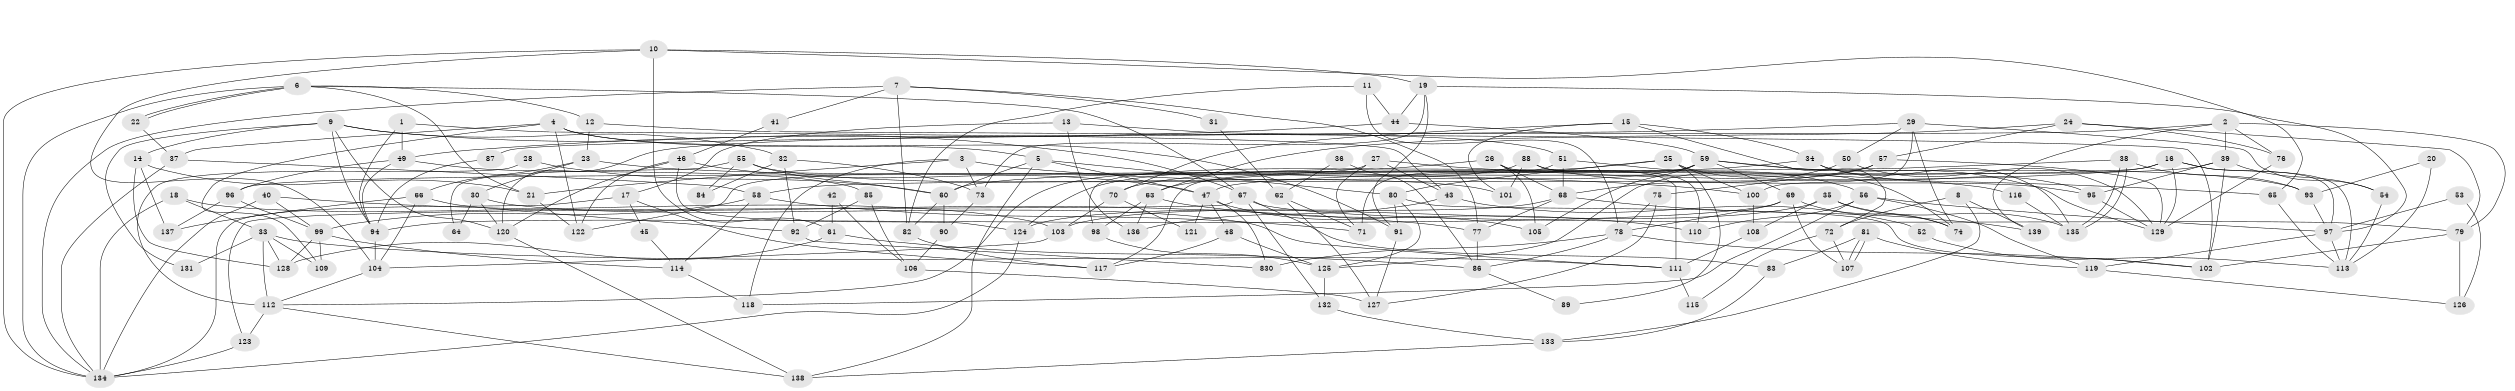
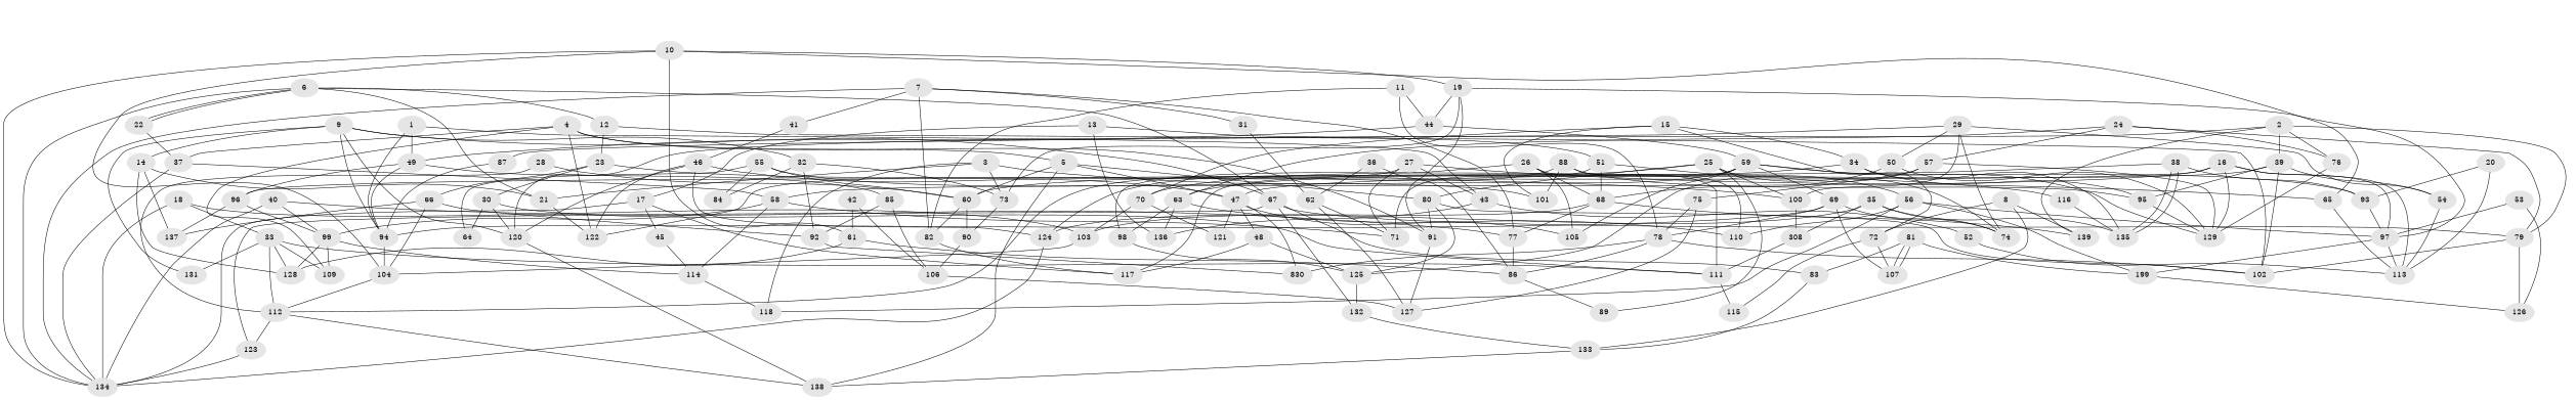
  graph {
    node [color=gray90 style=filled]
    1
    43
    49
    94
    136
    52
    96
    85
    104
    2
    39
    76
    79
    120
    139
    60
    102
    54
    95
    129
    126
    138
    3
    21
    73
    100
    118
    122
    90
-   108
+   108 [label=308]
    4
    5
    37
    91
    109
    47
    80
    134
    58
    127
    105
    48
    121
    n44 [label=830]
    82
    125
    6
    12
    22
    67
    23
    83
    123
    132
    7
    31
    41
    77
    62
    46
    86
    117
    8
    72
    133
    107
    115
    9
    14
    32
    131
    128
    137
    84
    92
    10
    19
    61
    65
    44
    97
    113
    112
    11
    78
    59
    30
    66
    116
    13
    17
    51
    45
    68
    71
    56
    15
    34
    70
    101
    135
    103
    16
    99
    114
-   119
+   119 [label=199]
    18
    33
    111
    20
    93
    69
    74
    64
    24
    57
    63
    75
    98
    110
    25
    89
    26
    124
    27
    28
    29
    50
    87
    35
    36
    38
    40
    42
    106
    53
    55
    81
    88
    1 -- 43
    1 -- 49
    1 -- 94
    43 -- 136
    43 -- 52
    49 -- 94
    49 -- 96
    49 -- 85
    94 -- 104
    52 -- 113
    96 -- 137
    96 -- 99
    85 -- 92
    85 -- 106
    104 -- 112
    2 -- 39
    2 -- 76
    2 -- 79
    2 -- 120
    2 -- 139
    39 -- 60
    39 -- 102
    39 -- 54
    39 -- 95
    76 -- 129
    79 -- 102
    79 -- 126
    120 -- 138
    60 -- 90
    60 -- 82
    54 -- 113
    95 -- 129
    3 -- 21
    3 -- 73
    3 -- 100
    3 -- 118
    21 -- 122
    73 -- 90
    100 -- 108
    90 -- 106
    108 -- 111
    4 -- 122
    4 -- 5
    4 -- 37
    4 -- 91
    4 -- 109
    5 -- 60
    5 -- 138
    5 -- 47
    5 -- 80
    37 -- 134
    37 -- 58
    91 -- 127
    47 -- 105
    47 -- 48
    47 -- 121
    47 -- n44
    80 -- 102
    80 -- 91
    80 -- 125
    58 -- 71
    58 -- 99
    58 -- 114
    48 -- 125
    48 -- 117
    82 -- 117
    125 -- 132
    6 -- 21
    6 -- 134
    6 -- 12
    6 -- 22
    6 -- 22
    6 -- 67
    12 -- 102
    12 -- 23
    22 -- 37
    67 -- 79
    67 -- 83
    67 -- 123
    67 -- 132
    23 -- 30
    23 -- 66
    23 -- 116
    83 -- 133
    123 -- 134
    132 -- 133
    7 -- 134
    7 -- 82
    7 -- 31
    7 -- 41
    7 -- 77
    31 -- 62
    41 -- 46
    77 -- 86
    62 -- 127
    62 -- 71
    46 -- 120
    46 -- 122
    46 -- 47
    46 -- 124
    86 -- 89
    8 -- 139
    8 -- 72
    8 -- 133
    72 -- 107
    72 -- 115
    133 -- 138
    9 -- 94
    9 -- 120
    9 -- 67
    9 -- 14
    9 -- 32
    9 -- 131
    14 -- 21
    14 -- 128
    14 -- 137
    32 -- 73
    32 -- 84
    32 -- 92
    92 -- n44
    10 -- 104
    10 -- 134
    10 -- 19
    10 -- 61
    10 -- 65
    19 -- 73
    19 -- 91
    19 -- 44
    19 -- 97
    61 -- 86
    61 -- 128
    65 -- 113
    44 -- 49
    44 -- 59
    97 -- 113
    97 -- 119
    112 -- 138
    112 -- 123
    11 -- 82
    11 -- 44
    11 -- 78
    78 -- 102
    78 -- n44
    78 -- 86
    59 -- 129
    59 -- 105
    59 -- 117
    59 -- 93
    59 -- 69
    59 -- 124
    30 -- 120
    30 -- 111
    30 -- 64
    66 -- 104
    66 -- 137
    66 -- 92
    116 -- 135
    13 -- 136
    13 -- 17
    13 -- 51
    17 -- 134
    17 -- 117
    17 -- 45
    51 -- 68
    51 -- 71
    51 -- 56
    45 -- 114
    68 -- 139
    68 -- 77
    68 -- 124
    56 -- 118
    56 -- 97
    56 -- 119
    56 -- 110
    15 -- 72
    15 -- 34
    15 -- 70
    15 -- 101
    34 -- 95
    34 -- 70
    34 -- 135
    70 -- 121
    70 -- 103
    103 -- 104
    16 -- 96
    16 -- 129
    16 -- 58
    16 -- 97
    16 -- 113
    99 -- 109
    99 -- 128
    99 -- 114
    114 -- 118
    119 -- 126
    18 -- 134
    18 -- 103
    18 -- 33
    33 -- 109
    33 -- 131
    33 -- 128
    33 -- 112
    33 -- 111
    111 -- 115
    20 -- 113
    20 -- 93
    93 -- 97
    69 -- 94
    69 -- 107
    69 -- 78
    69 -- 74
    24 -- 76
    24 -- 79
    24 -- 57
    24 -- 63
    57 -- 129
    57 -- 125
    57 -- 75
    63 -- 136
    63 -- 98
    63 -- 110
    75 -- 127
    75 -- 78
    98 -- 125
    25 -- 100
    25 -- 80
    25 -- 74
    25 -- 63
    25 -- 89
    26 -- 105
    26 -- 68
    26 -- 111
    26 -- 98
    124 -- 134
    27 -- 43
    27 -- 122
    27 -- 65
    27 -- 71
    28 -- 60
    28 -- 112
    29 -- 54
    29 -- 100
    29 -- 74
    29 -- 50
    29 -- 87
    50 -- 129
    50 -- 68
    87 -- 94
    35 -- 108
    35 -- 135
    35 -- 103
    35 -- 74
    36 -- 62
    36 -- 86
    38 -- 47
    38 -- 135
    38 -- 135
    38 -- 93
    40 -- 134
    40 -- 77
    40 -- 99
    42 -- 61
    42 -- 106
    106 -- 127
    53 -- 126
    53 -- 97
    55 -- 60
    55 -- 84
    55 -- 101
    55 -- 64
    81 -- 83
    81 -- 107
    81 -- 107
    81 -- 119
    88 -- 95
    88 -- 112
    88 -- 101
    88 -- 110
  }
